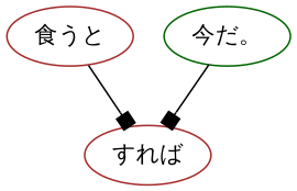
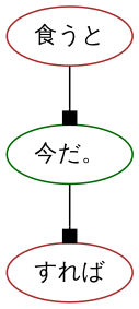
  digraph {
    node [color=brown]
    edge [arrowhead=box]
    n1 [label="食うと"]
    n2 [label="すれば"]
    n3 [color=darkgreen label="今だ。"]
-   n1 -> n2
+   n1 -> n3
    n3 -> n2
  }
